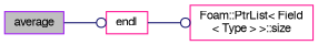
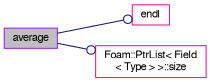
  digraph {
    rankdir=LR
    node [color=deeppink fontname=FreeSans fontsize=10 shape=record]
    edge [arrowhead=odot color=midnightblue fontname=FreeSans fontsize=10 labelfontname=FreeSans labelfontsize=10 style=solid]
    n1 [color=purple fillcolor=grey75 fontcolor=black height=0.2 label=average style=filled width=0.4]
    n2 [height=0.2 label=endl width=0.4]
    n3 [height=0.2 label="Foam::PtrList\< Field\l\< Type \> \>::size" width=0.4]
    n1 -> n2
-   n2 -> n3
+   n1 -> n3
  }
